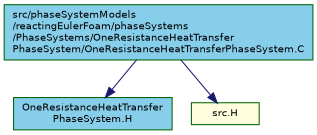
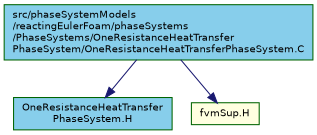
  digraph {
    node [color=darkgreen fillcolor=skyblue fontname=Helvetica fontsize=10 shape=record style=filled]
    edge [color=midnightblue fontname=Helvetica fontsize=10 labelfontname=Helvetica labelfontsize=10 style=solid]
    n1 [fontcolor=black height=0.2 label="src/phaseSystemModels\l/reactingEulerFoam/phaseSystems\l/PhaseSystems/OneResistanceHeatTransfer\lPhaseSystem/OneResistanceHeatTransferPhaseSystem.C" width=0.4]
    n2 [height=0.2 label="OneResistanceHeatTransfer\lPhaseSystem.H" width=0.4]
-   n3 [height=0.2 label="src.H" width=0.4 fillcolor=lightyellow]
+   n3 [height=0.2 label="fvmSup.H" width=0.4 fillcolor=lightyellow]
    n1 -> n2
    n1 -> n3
  }
